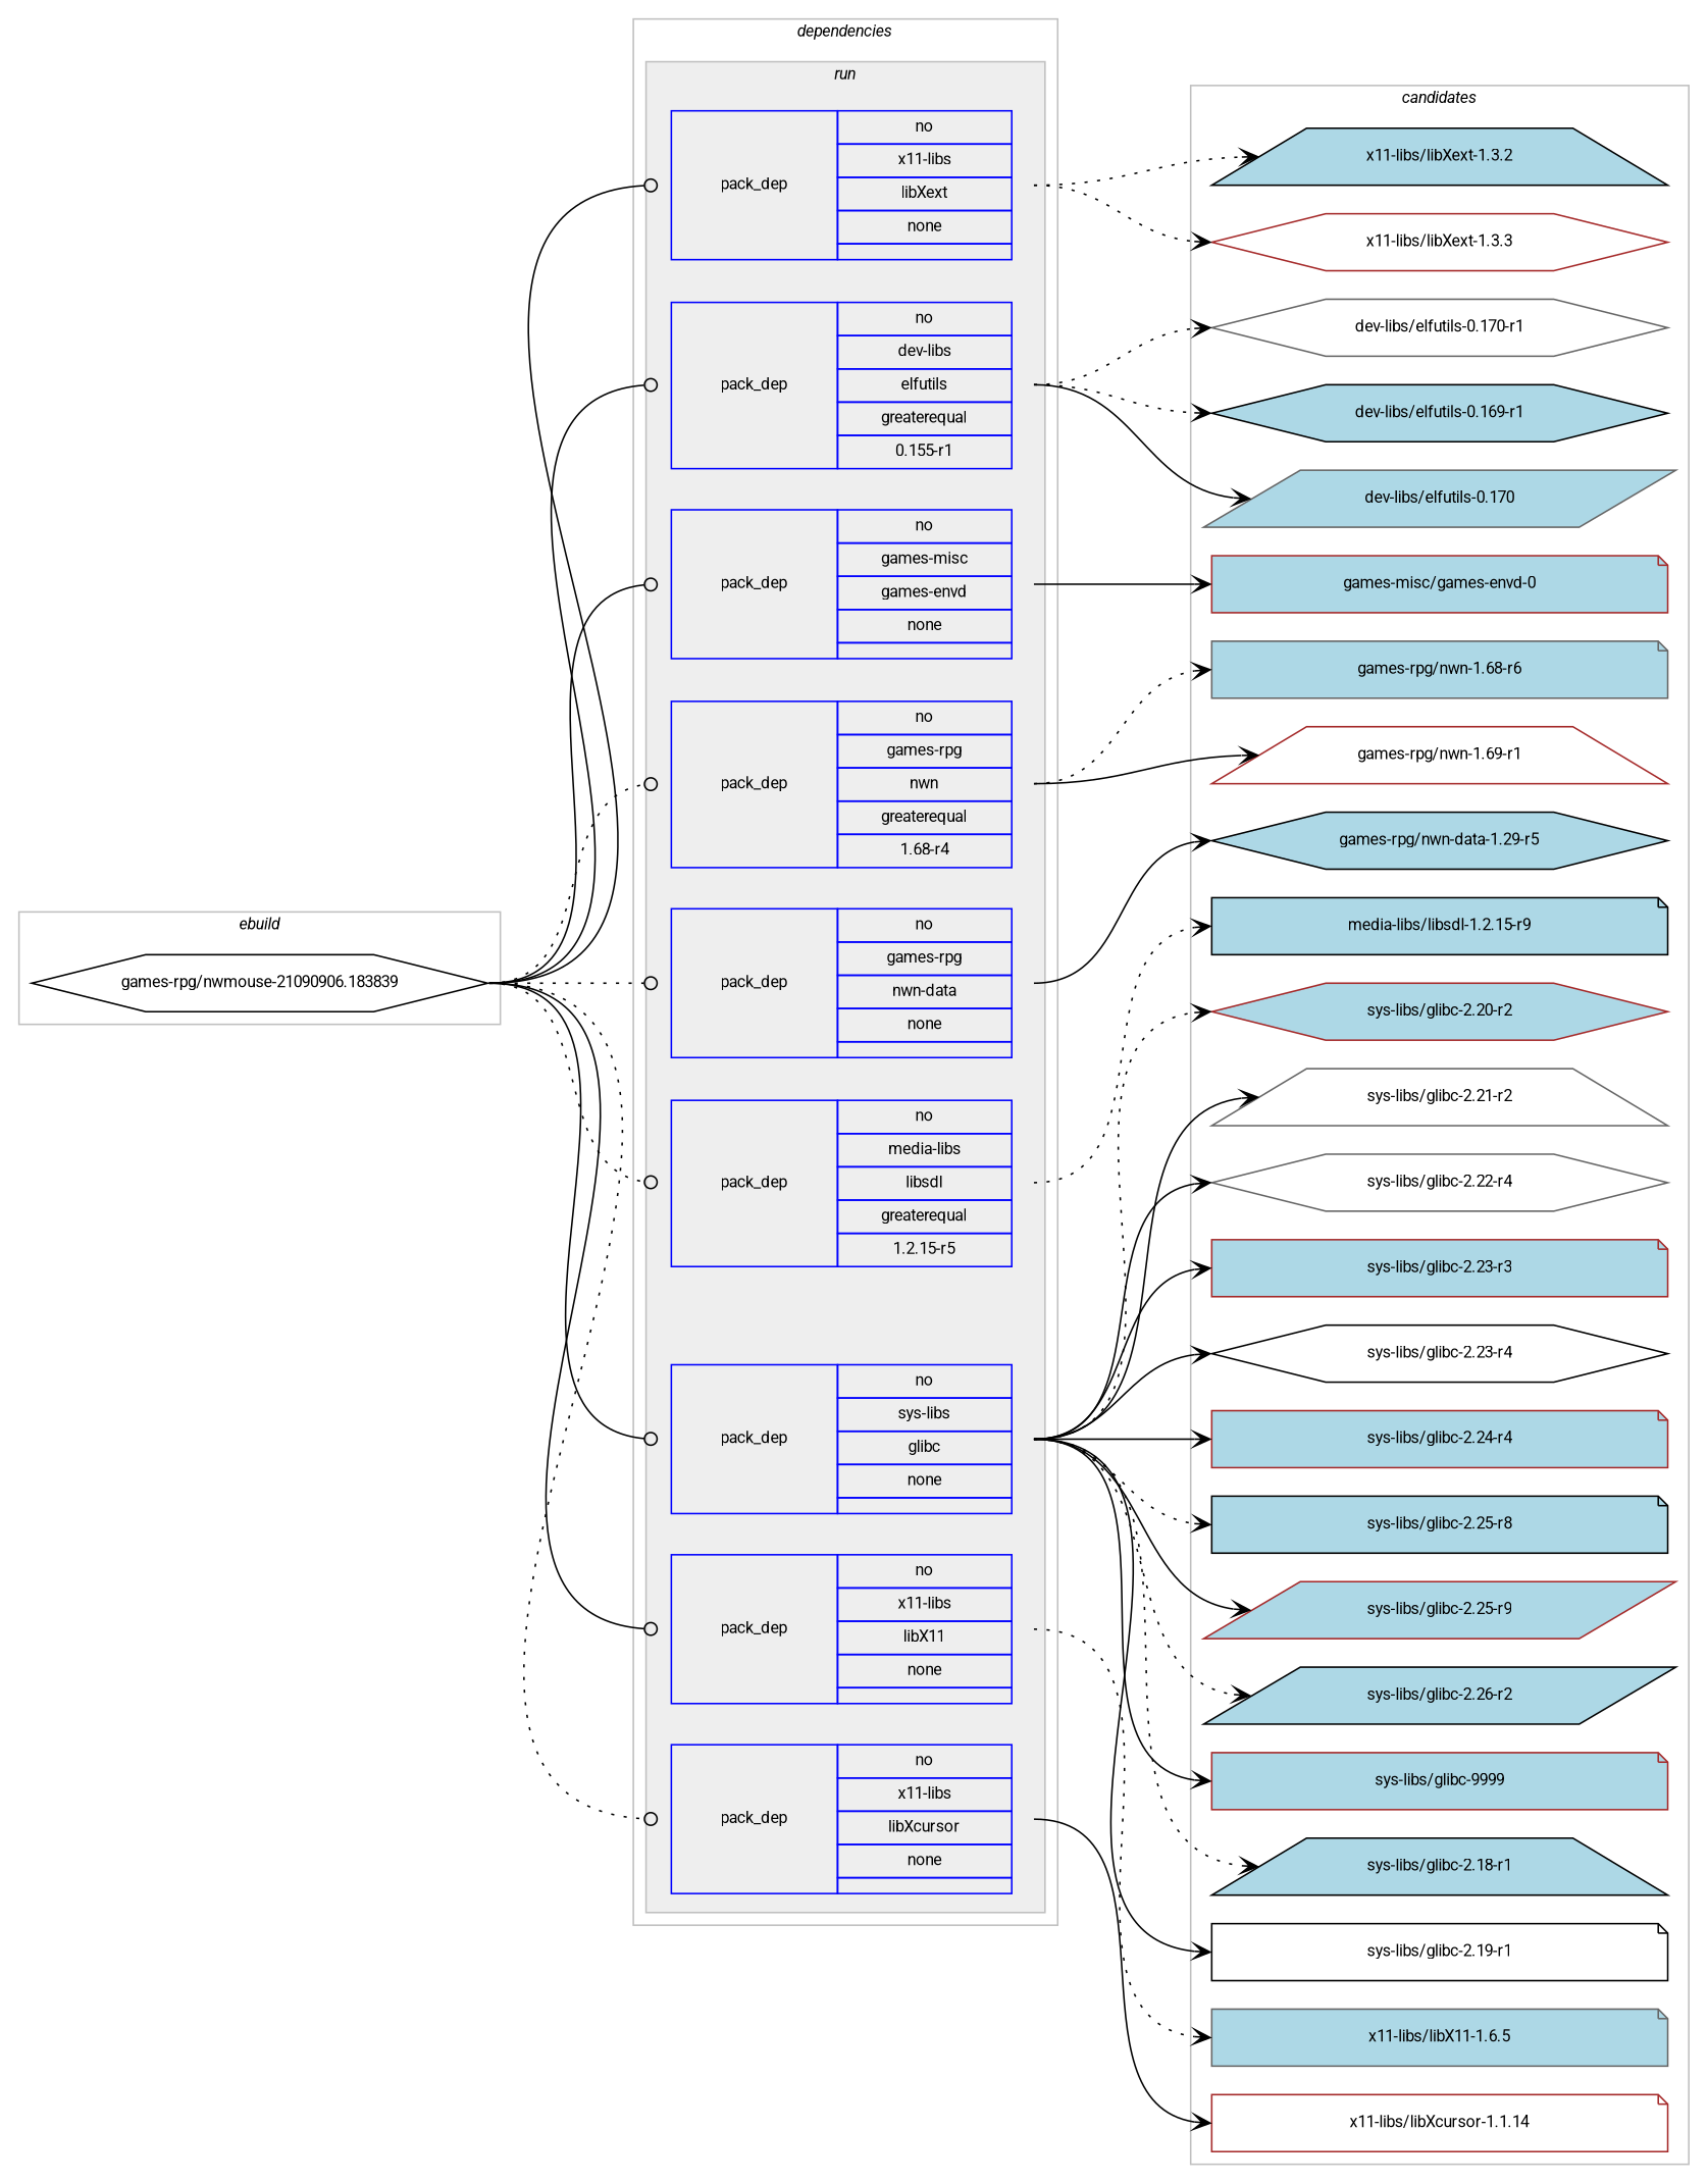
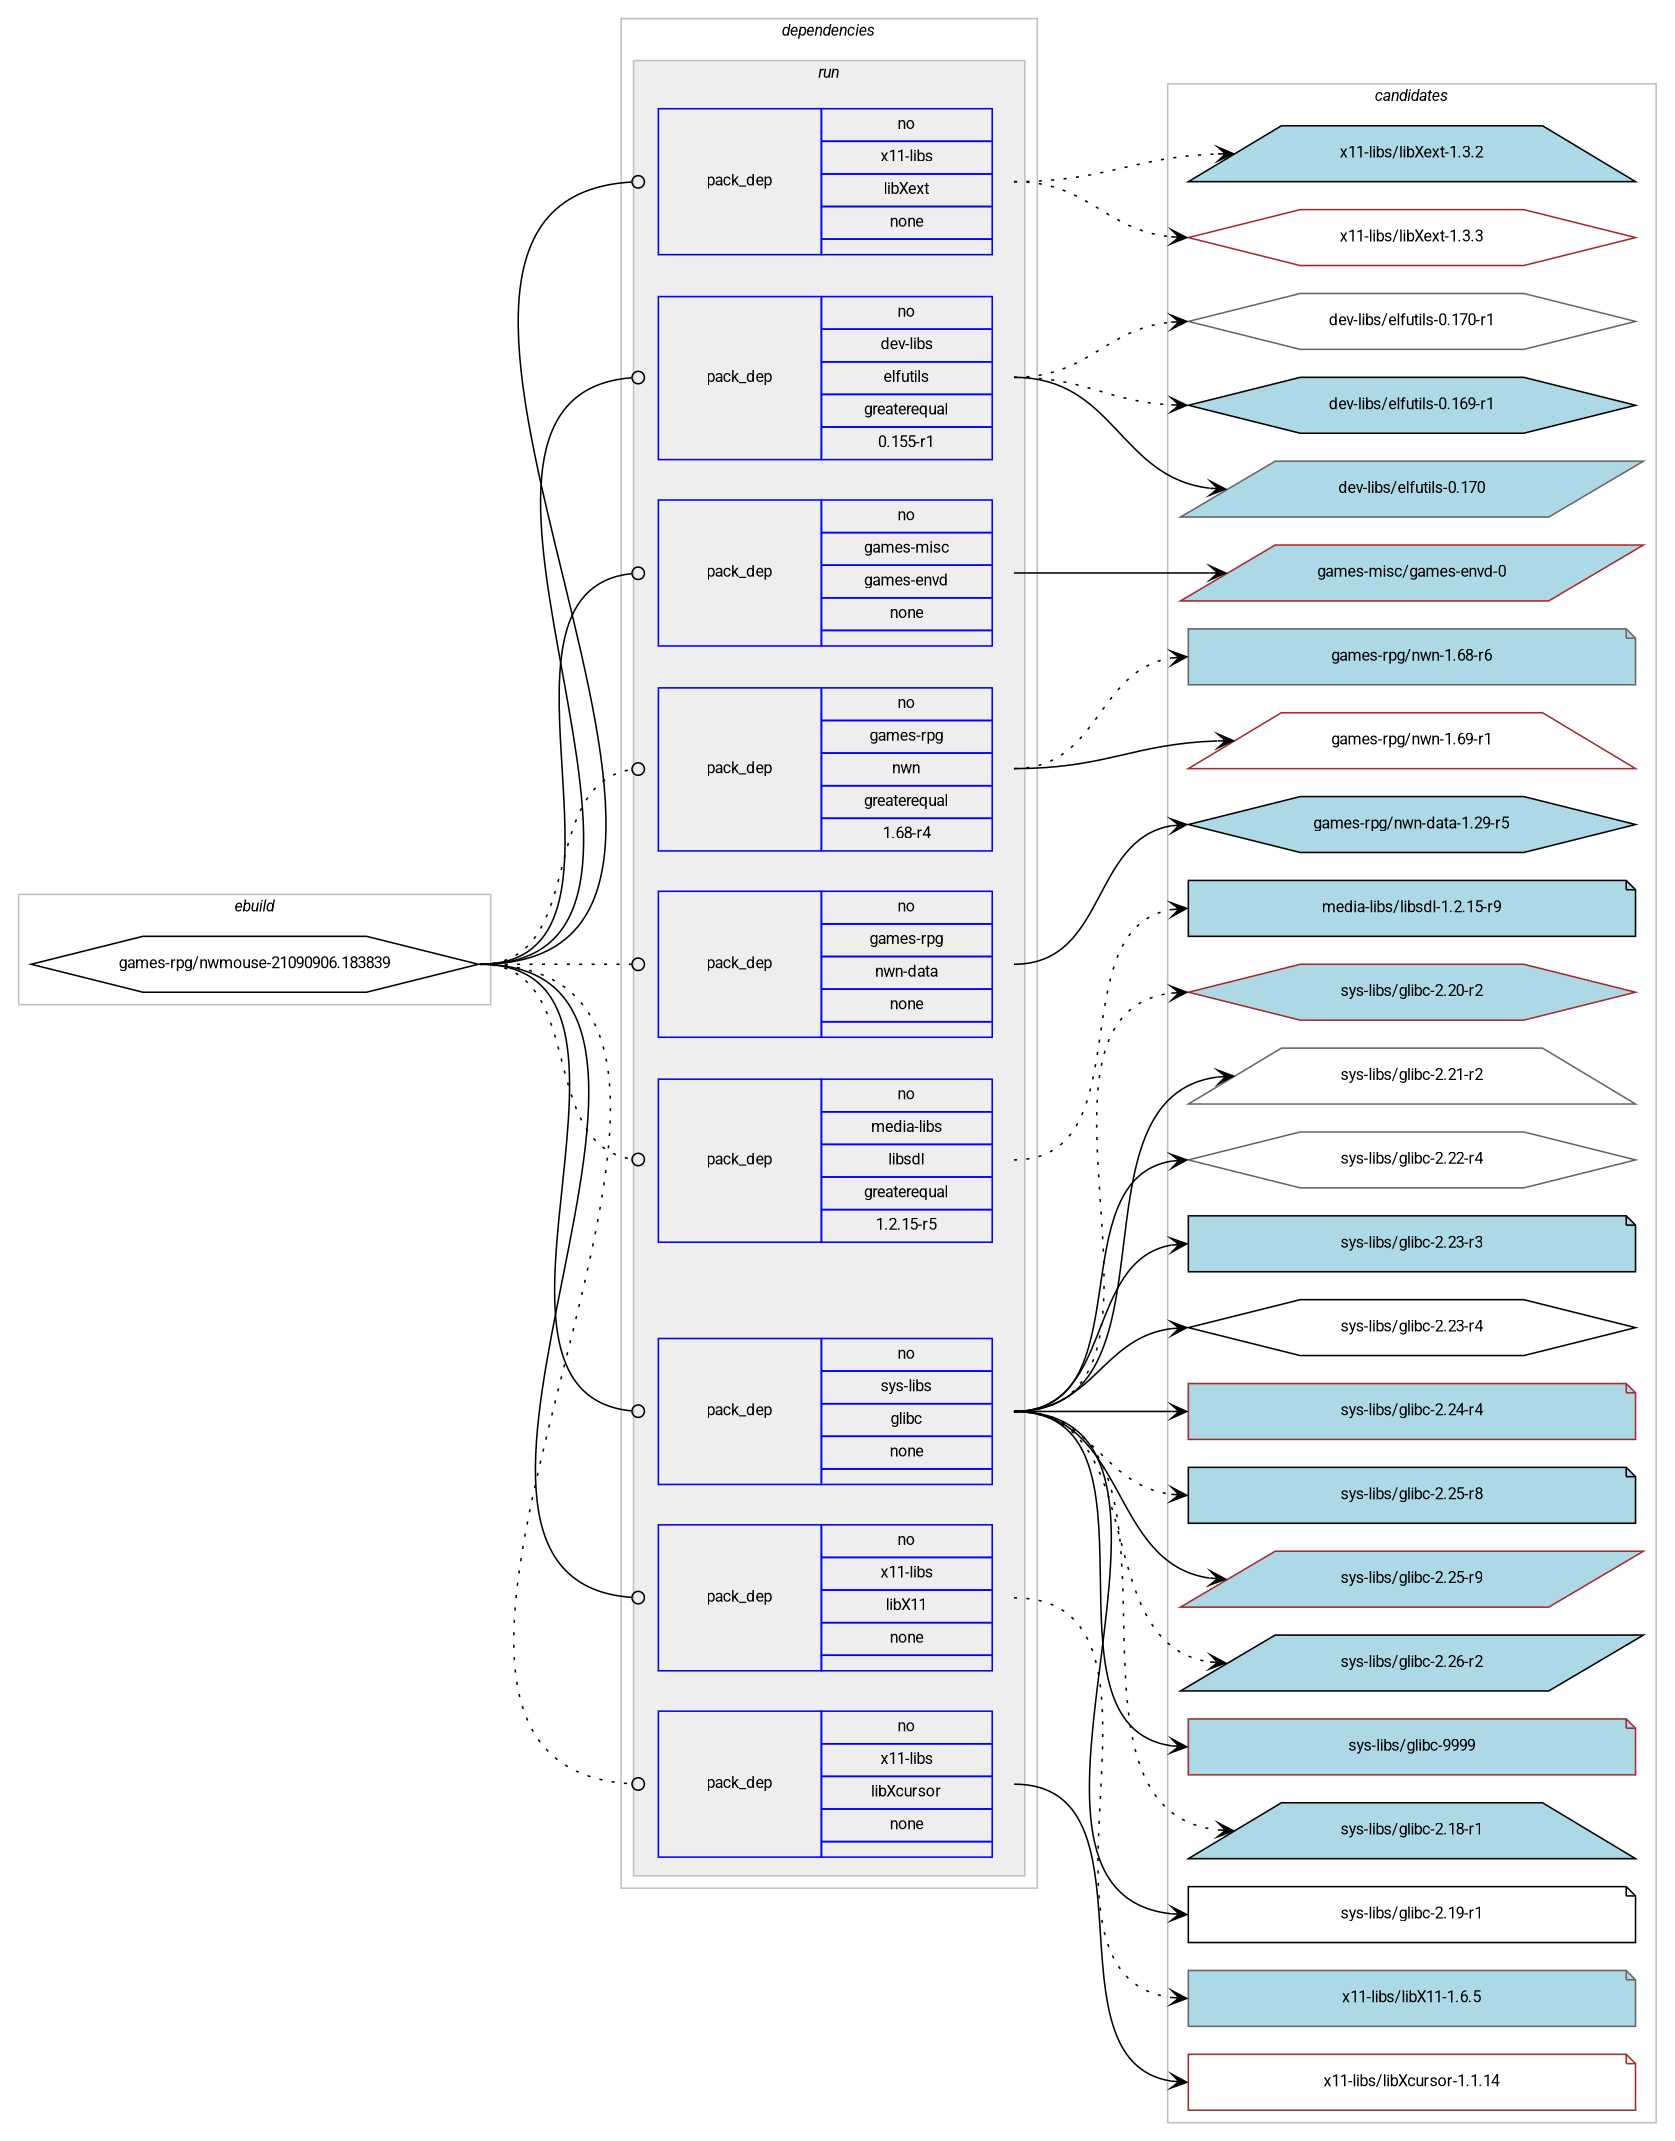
  digraph {
    compound=true
    concentrate=true
    fontname=Roboto
    fontsize=10
    newrank=true
    rankdir=LR
    ranksep=1.5
    node [color=black fillcolor=lightblue fontname=Roboto fontsize=10 shape=none style=filled]
    edge [arrowhead=vee fontname=Roboto headport=w style=solid tailport=e weight=100]
    n1 [fillcolor=white label="games-rpg/nwmouse-21090906.183839" shape=hexagon width=4]
    n2 [color=blue label=<<TABLE BORDER="0" CELLBORDER="1" CELLSPACING="0" CELLPADDING="4" WIDTH="220"><TR><TD ROWSPAN="6" CELLPADDING="30">pack_dep</TD></TR><TR><TD WIDTH="110">no</TD></TR><TR><TD>x11-libs</TD></TR><TR><TD>libXext</TD></TR><TR><TD>none</TD></TR><TR><TD></TD></TR></TABLE>> fillcolor="" style=""]
    n3 [color=blue label=<<TABLE BORDER="0" CELLBORDER="1" CELLSPACING="0" CELLPADDING="4" WIDTH="220"><TR><TD ROWSPAN="6" CELLPADDING="30">pack_dep</TD></TR><TR><TD WIDTH="110">no</TD></TR><TR><TD>dev-libs</TD></TR><TR><TD>elfutils</TD></TR><TR><TD>greaterequal</TD></TR><TR><TD>0.155-r1</TD></TR></TABLE>> fillcolor="" style=""]
    n4 [color=blue label=<<TABLE BORDER="0" CELLBORDER="1" CELLSPACING="0" CELLPADDING="4" WIDTH="220"><TR><TD ROWSPAN="6" CELLPADDING="30">pack_dep</TD></TR><TR><TD WIDTH="110">no</TD></TR><TR><TD>games-misc</TD></TR><TR><TD>games-envd</TD></TR><TR><TD>none</TD></TR><TR><TD></TD></TR></TABLE>> fillcolor="" style=""]
    n5 [color=blue label=<<TABLE BORDER="0" CELLBORDER="1" CELLSPACING="0" CELLPADDING="4" WIDTH="220"><TR><TD ROWSPAN="6" CELLPADDING="30">pack_dep</TD></TR><TR><TD WIDTH="110">no</TD></TR><TR><TD>games-rpg</TD></TR><TR><TD>nwn</TD></TR><TR><TD>greaterequal</TD></TR><TR><TD>1.68-r4</TD></TR></TABLE>> fillcolor="" style=""]
    n6 [color=blue label=<<TABLE BORDER="0" CELLBORDER="1" CELLSPACING="0" CELLPADDING="4" WIDTH="220"><TR><TD ROWSPAN="6" CELLPADDING="30">pack_dep</TD></TR><TR><TD WIDTH="110">no</TD></TR><TR><TD>games-rpg</TD></TR><TR><TD>nwn-data</TD></TR><TR><TD>none</TD></TR><TR><TD></TD></TR></TABLE>> fillcolor="" style=""]
    n7 [color=blue label=<<TABLE BORDER="0" CELLBORDER="1" CELLSPACING="0" CELLPADDING="4" WIDTH="220"><TR><TD ROWSPAN="6" CELLPADDING="30">pack_dep</TD></TR><TR><TD WIDTH="110">no</TD></TR><TR><TD>media-libs</TD></TR><TR><TD>libsdl</TD></TR><TR><TD>greaterequal</TD></TR><TR><TD>1.2.15-r5</TD></TR></TABLE>> fillcolor="" style=""]
    n8 [color=blue label=<<TABLE BORDER="0" CELLBORDER="1" CELLSPACING="0" CELLPADDING="4" WIDTH="220"><TR><TD ROWSPAN="6" CELLPADDING="30">pack_dep</TD></TR><TR><TD WIDTH="110">no</TD></TR><TR><TD>sys-libs</TD></TR><TR><TD>glibc</TD></TR><TR><TD>none</TD></TR><TR><TD></TD></TR></TABLE>> fillcolor="" style=""]
    n9 [color=blue label=<<TABLE BORDER="0" CELLBORDER="1" CELLSPACING="0" CELLPADDING="4" WIDTH="220"><TR><TD ROWSPAN="6" CELLPADDING="30">pack_dep</TD></TR><TR><TD WIDTH="110">no</TD></TR><TR><TD>x11-libs</TD></TR><TR><TD>libX11</TD></TR><TR><TD>none</TD></TR><TR><TD></TD></TR></TABLE>> fillcolor="" style=""]
    n10 [color=blue label=<<TABLE BORDER="0" CELLBORDER="1" CELLSPACING="0" CELLPADDING="4" WIDTH="220"><TR><TD ROWSPAN="6" CELLPADDING="30">pack_dep</TD></TR><TR><TD WIDTH="110">no</TD></TR><TR><TD>x11-libs</TD></TR><TR><TD>libXcursor</TD></TR><TR><TD>none</TD></TR><TR><TD></TD></TR></TABLE>> fillcolor="" style=""]
    n11 [label="dev-libs/elfutils-0.169-r1" shape=hexagon width=4]
    n12 [color=gray40 label="dev-libs/elfutils-0.170" shape=parallelogram width=4]
    n13 [color=gray40 fillcolor=white label="dev-libs/elfutils-0.170-r1" shape=hexagon width=4]
-   n14 [color=brown label="games-misc/games-envd-0" shape=note width=4]
+   n14 [color=brown label="games-misc/games-envd-0" shape=parallelogram width=4]
    n15 [color=gray40 label="games-rpg/nwn-1.68-r6" shape=note width=4]
    n16 [color=brown fillcolor=white label="games-rpg/nwn-1.69-r1" shape=trapezium width=4]
    n17 [label="games-rpg/nwn-data-1.29-r5" shape=hexagon width=4]
    n18 [label="media-libs/libsdl-1.2.15-r9" shape=note width=4]
    n19 [label="sys-libs/glibc-2.18-r1" shape=trapezium width=4]
    n20 [fillcolor=white label="sys-libs/glibc-2.19-r1" shape=note width=4]
    n21 [color=brown label="sys-libs/glibc-2.20-r2" shape=hexagon width=4]
    n22 [color=gray40 fillcolor=white label="sys-libs/glibc-2.21-r2" shape=trapezium width=4]
    n23 [color=gray40 fillcolor=white label="sys-libs/glibc-2.22-r4" shape=hexagon width=4]
-   n24 [color=brown label="sys-libs/glibc-2.23-r3" shape=note width=4]
+   n24 [label="sys-libs/glibc-2.23-r3" shape=note width=4]
    n25 [fillcolor=white label="sys-libs/glibc-2.23-r4" shape=hexagon width=4]
    n26 [color=brown label="sys-libs/glibc-2.24-r4" shape=note width=4]
    n27 [label="sys-libs/glibc-2.25-r8" shape=note width=4]
    n28 [color=brown label="sys-libs/glibc-2.25-r9" shape=parallelogram width=4]
    n29 [label="sys-libs/glibc-2.26-r2" shape=parallelogram width=4]
    n30 [color=brown label="sys-libs/glibc-9999" shape=note width=4]
    n31 [color=gray40 label="x11-libs/libX11-1.6.5" shape=note width=4]
    n32 [color=brown fillcolor=white label="x11-libs/libXcursor-1.1.14" shape=note width=4]
    n33 [label="x11-libs/libXext-1.3.2" shape=trapezium width=4]
    n34 [color=brown fillcolor=white label="x11-libs/libXext-1.3.3" shape=hexagon width=4]
    subgraph cluster_1 {
      color=gray
      label=<<i>dependencies</i>>
      subgraph cluster_2 {
        color=gray
        fillcolor="#eeeeee"
        label=<<i>compile</i>>
        style=filled
      }
      subgraph cluster_3 {
        color=gray
        fillcolor="#eeeeee"
        label=<<i>compile and run</i>>
        style=filled
      }
      subgraph cluster_4 {
        color=gray
        fillcolor="#eeeeee"
        label=<<i>run</i>>
        style=filled
        subgraph sub_5 {
          color=gray
          fillcolor="#eeeeee"
          label=<<i>run</i>>
          style=filled
          n2
        }
        subgraph sub_6 {
          color=gray
          fillcolor="#eeeeee"
          label=<<i>run</i>>
          style=filled
          n3
        }
        subgraph sub_7 {
          color=gray
          fillcolor="#eeeeee"
          label=<<i>run</i>>
          style=filled
          n4
        }
        subgraph sub_8 {
          color=gray
          fillcolor="#eeeeee"
          label=<<i>run</i>>
          style=filled
          n5
        }
        subgraph sub_9 {
          color=gray
          fillcolor="#eeeeee"
          label=<<i>run</i>>
          style=filled
          n6
        }
        subgraph sub_10 {
          color=gray
          fillcolor="#eeeeee"
          label=<<i>run</i>>
          style=filled
          n7
        }
        subgraph sub_11 {
          color=gray
          fillcolor="#eeeeee"
          label=<<i>run</i>>
          style=filled
          n8
        }
        subgraph sub_12 {
          color=gray
          fillcolor="#eeeeee"
          label=<<i>run</i>>
          style=filled
          n9
        }
        subgraph sub_13 {
          color=gray
          fillcolor="#eeeeee"
          label=<<i>run</i>>
          style=filled
          n10
        }
      }
    }
    subgraph cluster_14 {
      color=gray
      label=<<i>ebuild</i>>
      rank=same
      n1
    }
    subgraph cluster_15 {
      color=gray
      label=<<i>candidates</i>>
      rank=same
      subgraph sub_16 {
        color=black
        label=<<i>candidates</i>>
        nodesep=1
        rank=same
        n11
        n12
        n13
      }
      subgraph sub_17 {
        color=black
        label=<<i>candidates</i>>
        nodesep=1
        rank=same
        n14
      }
      subgraph sub_18 {
        color=black
        label=<<i>candidates</i>>
        nodesep=1
        rank=same
        n15
        n16
      }
      subgraph sub_19 {
        color=black
        label=<<i>candidates</i>>
        nodesep=1
        rank=same
        n17
      }
      subgraph sub_20 {
        color=black
        label=<<i>candidates</i>>
        nodesep=1
        rank=same
        n18
      }
      subgraph sub_21 {
        color=black
        label=<<i>candidates</i>>
        nodesep=1
        rank=same
        n19
        n20
        n21
        n22
        n23
        n24
        n25
        n26
        n27
        n28
        n29
        n30
      }
      subgraph sub_22 {
        color=black
        label=<<i>candidates</i>>
        nodesep=1
        rank=same
        n31
      }
      subgraph sub_23 {
        color=black
        label=<<i>candidates</i>>
        nodesep=1
        rank=same
        n32
      }
      subgraph sub_24 {
        color=black
        label=<<i>candidates</i>>
        nodesep=1
        rank=same
        n33
        n34
      }
    }
    n1 -> n2 [arrowhead=odot weight=20]
    n1 -> n3 [arrowhead=odot weight=20]
    n1 -> n4 [arrowhead=odot weight=20]
    n1 -> n5 [arrowhead=odot style=dotted weight=20]
    n1 -> n6 [arrowhead=odot style=dotted weight=20]
    n1 -> n7 [arrowhead=odot style=dotted weight=20]
    n1 -> n8 [arrowhead=odot weight=20]
    n1 -> n9 [arrowhead=odot weight=20]
    n1 -> n10 [arrowhead=odot style=dotted weight=20]
    n2 -> n33 [style=dotted]
    n2 -> n34 [style=dotted]
    n3 -> n11 [style=dotted]
    n3 -> n12
    n3 -> n13 [style=dotted]
    n4 -> n14
    n5 -> n15 [style=dotted]
    n5 -> n16
    n6 -> n17
    n7 -> n18 [style=dotted]
    n8 -> n19 [style=dotted]
    n8 -> n20
    n8 -> n21 [style=dotted]
    n8 -> n22
    n8 -> n23
    n8 -> n24
    n8 -> n25
    n8 -> n26
    n8 -> n27 [style=dotted]
    n8 -> n28
    n8 -> n29 [style=dotted]
    n8 -> n30
    n9 -> n31 [style=dotted]
    n10 -> n32
  }
